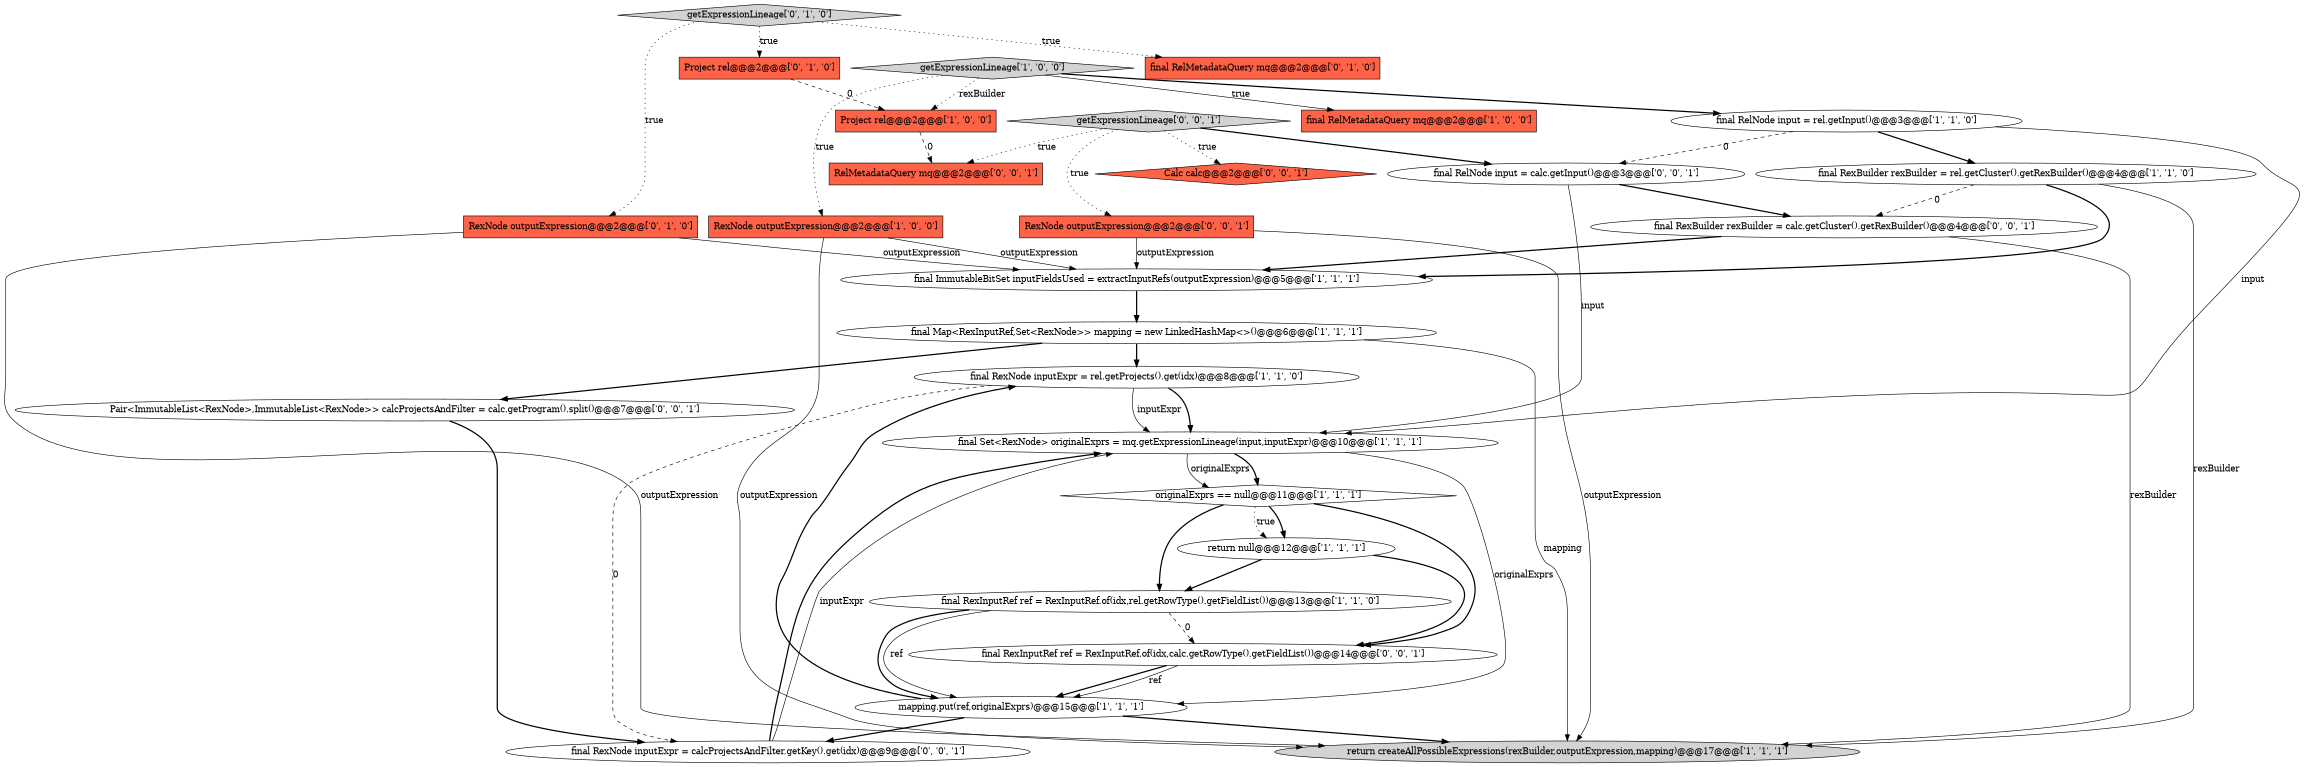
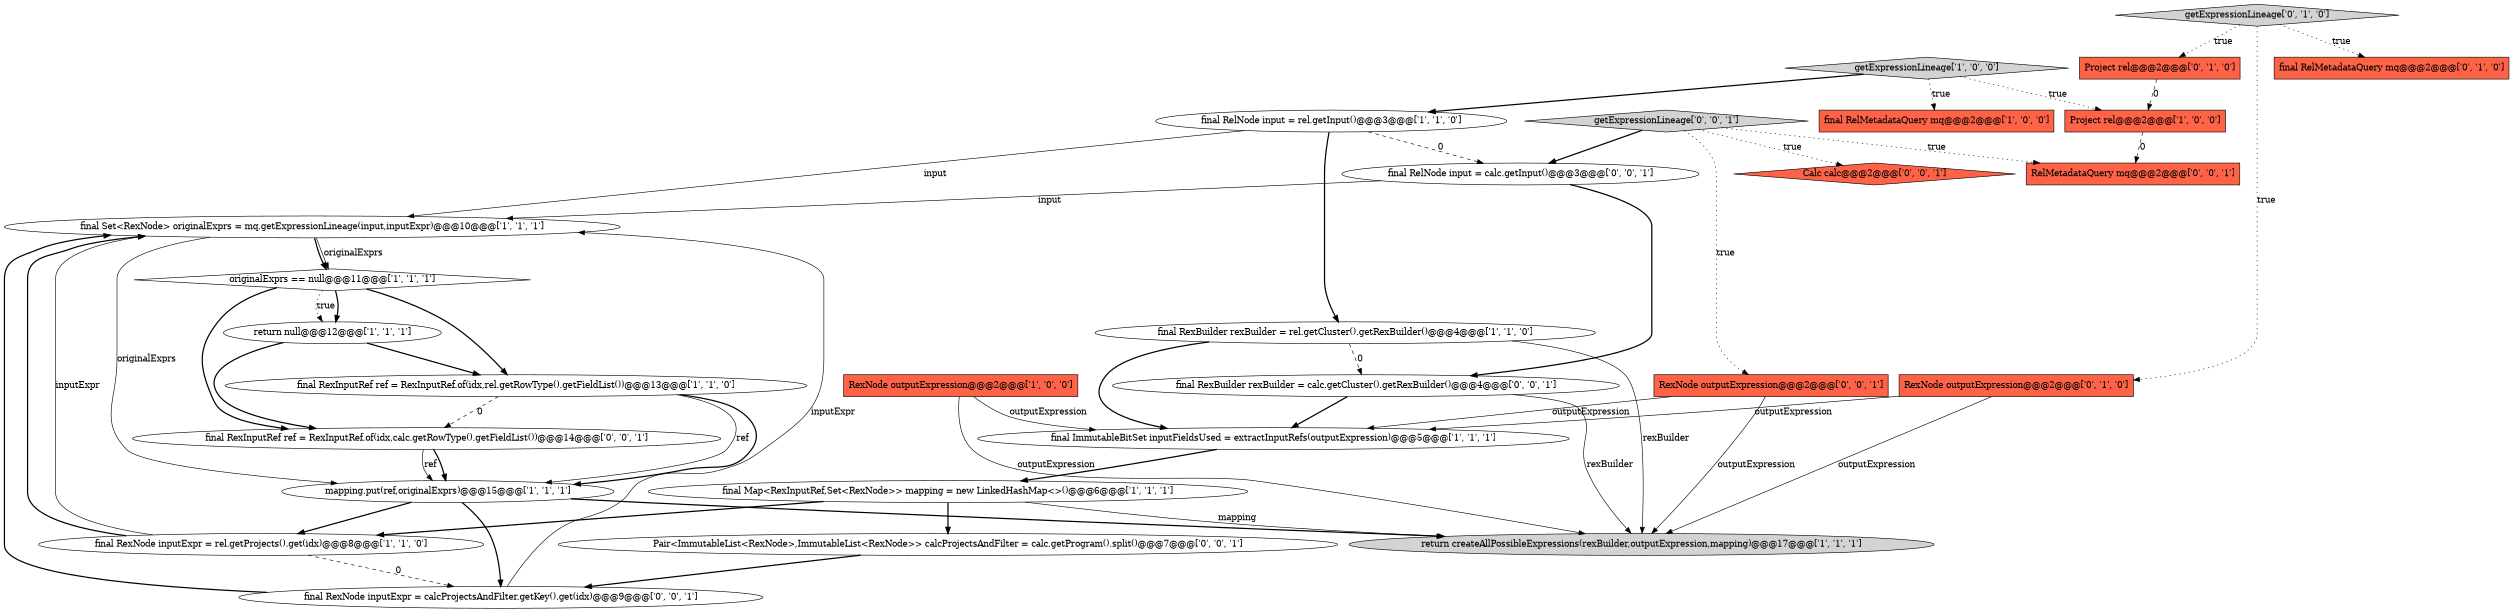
  digraph {
    node [fillcolor=white shape=ellipse style=filled]
    edge [style=bold]
    n1 [fillcolor=tomato label="final RelMetadataQuery mq@@@2@@@['1', '0', '0']" shape=box]
    n2 [fillcolor=tomato label="Project rel@@@2@@@['1', '0', '0']" shape=box]
    n3 [fillcolor=tomato label="RelMetadataQuery mq@@@2@@@['0', '0', '1']" shape=box]
    n4 [fillcolor=tomato label="Project rel@@@2@@@['0', '1', '0']" shape=box]
    n5 [label="final Set<RexNode> originalExprs = mq.getExpressionLineage(input,inputExpr)@@@10@@@['1', '1', '1']"]
    n6 [label="mapping.put(ref,originalExprs)@@@15@@@['1', '1', '1']"]
    n7 [label="originalExprs == null@@@11@@@['1', '1', '1']" shape=diamond]
    n8 [label="final RexNode inputExpr = calcProjectsAndFilter.getKey().get(idx)@@@9@@@['0', '0', '1']"]
    n9 [fillcolor=lightgray label="return createAllPossibleExpressions(rexBuilder,outputExpression,mapping)@@@17@@@['1', '1', '1']"]
    n10 [label="final RexNode inputExpr = rel.getProjects().get(idx)@@@8@@@['1', '1', '0']"]
    n11 [label="return null@@@12@@@['1', '1', '1']"]
    n12 [label="final RexInputRef ref = RexInputRef.of(idx,rel.getRowType().getFieldList())@@@13@@@['1', '1', '0']"]
    n13 [label="final RexInputRef ref = RexInputRef.of(idx,calc.getRowType().getFieldList())@@@14@@@['0', '0', '1']"]
    n14 [label="Pair<ImmutableList<RexNode>,ImmutableList<RexNode>> calcProjectsAndFilter = calc.getProgram().split()@@@7@@@['0', '0', '1']"]
    n15 [label="final RexBuilder rexBuilder = calc.getCluster().getRexBuilder()@@@4@@@['0', '0', '1']"]
    n16 [label="final ImmutableBitSet inputFieldsUsed = extractInputRefs(outputExpression)@@@5@@@['1', '1', '1']"]
    n17 [label="final Map<RexInputRef,Set<RexNode>> mapping = new LinkedHashMap<>()@@@6@@@['1', '1', '1']"]
    n18 [fillcolor=tomato label="RexNode outputExpression@@@2@@@['1', '0', '0']" shape=box]
    n19 [fillcolor=lightgray label="getExpressionLineage['1', '0', '0']" shape=diamond]
    n20 [label="final RelNode input = rel.getInput()@@@3@@@['1', '1', '0']"]
    n21 [label="final RexBuilder rexBuilder = rel.getCluster().getRexBuilder()@@@4@@@['1', '1', '0']"]
    n22 [label="final RelNode input = calc.getInput()@@@3@@@['0', '0', '1']"]
    n23 [fillcolor=tomato label="Calc calc@@@2@@@['0', '0', '1']" shape=diamond]
    n24 [fillcolor=tomato label="final RelMetadataQuery mq@@@2@@@['0', '1', '0']" shape=box]
    n25 [fillcolor=tomato label="RexNode outputExpression@@@2@@@['0', '1', '0']" shape=box]
    n26 [fillcolor=lightgray label="getExpressionLineage['0', '1', '0']" shape=diamond]
    n27 [fillcolor=tomato label="RexNode outputExpression@@@2@@@['0', '0', '1']" shape=box]
    n28 [fillcolor=lightgray label="getExpressionLineage['0', '0', '1']" shape=diamond]
    n2 -> n3 [label=0 style=dashed]
    n4 -> n2 [label=0 style=dashed]
    n5 -> n6 [label=originalExprs style=solid]
    n5 -> n7 [label=originalExprs style=solid]
    n5 -> n7
    n6 -> n8
    n6 -> n9
    n6 -> n10
    n7 -> n11
    n7 -> n11 [label=true style=dotted]
    n7 -> n12
    n7 -> n13
    n8 -> n5 [label=inputExpr style=solid]
    n8 -> n5
    n10 -> n5 [label=inputExpr style=solid]
    n10 -> n5
    n10 -> n8 [label=0 style=dashed]
    n11 -> n12
    n11 -> n13
    n12 -> n6 [label=ref style=solid]
    n12 -> n6
    n12 -> n13 [label=0 style=dashed]
    n13 -> n6
    n13 -> n6 [label=ref style=solid]
    n14 -> n8
    n15 -> n9 [label=rexBuilder style=solid]
    n15 -> n16
    n16 -> n17
    n17 -> n9 [label=mapping style=solid]
    n17 -> n10
    n17 -> n14
    n18 -> n9 [label=outputExpression style=solid]
    n18 -> n16 [label=outputExpression style=solid]
-   n19 -> n1 [label=true style=solid]
-   n19 -> n2 [label=rexBuilder style=dotted]
-   n19 -> n18 [label=true style=dotted]
+   n19 -> n1 [label=true style=dotted]
+   n19 -> n2 [label=true style=dotted]
    n19 -> n20
    n20 -> n5 [label=input style=solid]
    n20 -> n21
    n20 -> n22 [label=0 style=dashed]
    n21 -> n9 [label=rexBuilder style=solid]
    n21 -> n15 [label=0 style=dashed]
    n21 -> n16
    n22 -> n5 [label=input style=solid]
    n22 -> n15
    n25 -> n9 [label=outputExpression style=solid]
    n25 -> n16 [label=outputExpression style=solid]
    n26 -> n4 [label=true style=dotted]
    n26 -> n24 [label=true style=dotted]
    n26 -> n25 [label=true style=dotted]
    n27 -> n9 [label=outputExpression style=solid]
    n27 -> n16 [label=outputExpression style=solid]
    n28 -> n3 [label=true style=dotted]
    n28 -> n22
    n28 -> n23 [label=true style=dotted]
    n28 -> n27 [label=true style=dotted]
  }
